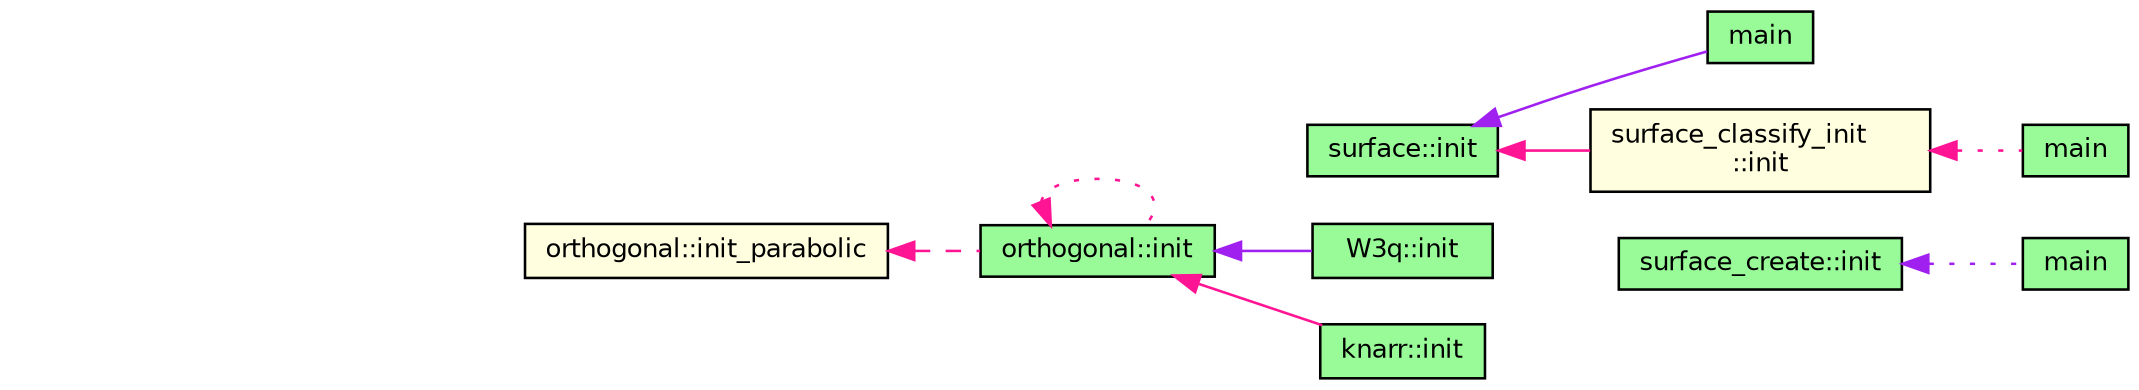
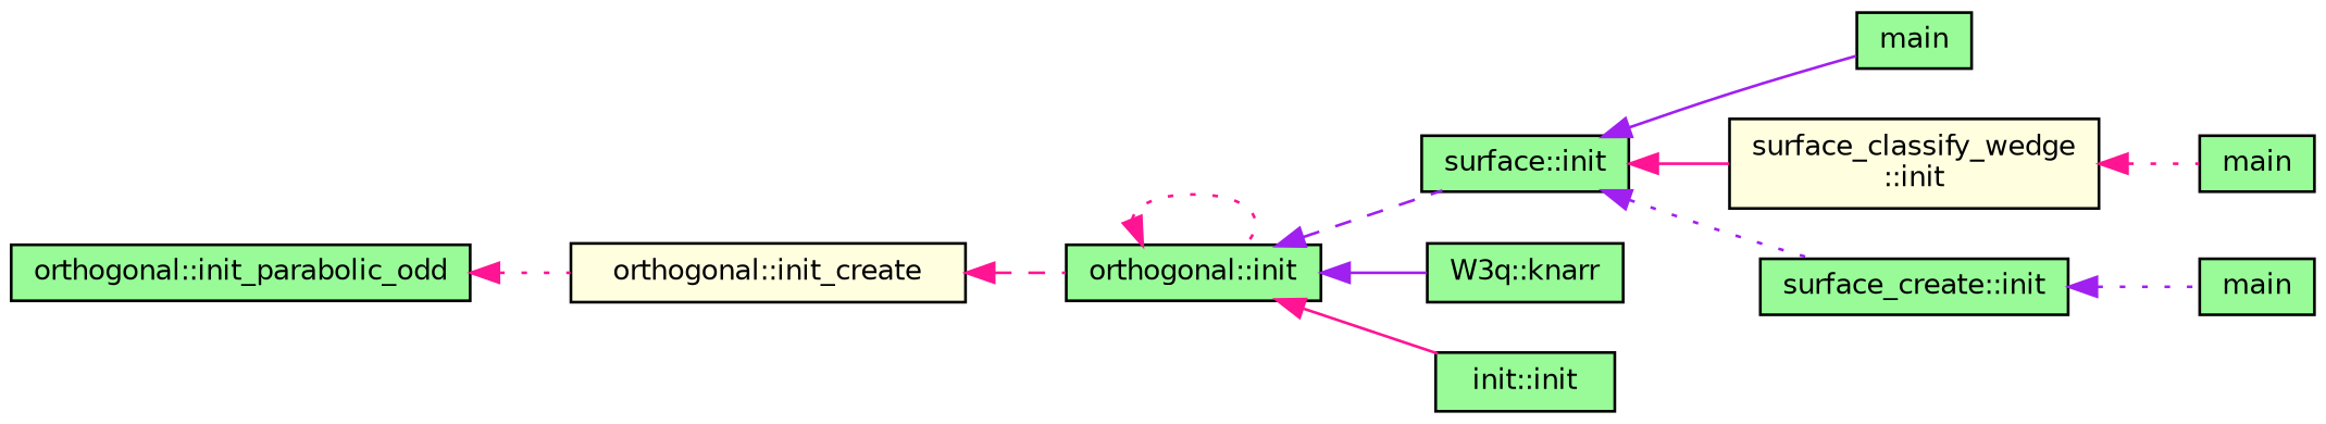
  digraph {
    rankdir=LR
    node [color=black fillcolor=palegreen fontname=Helvetica fontsize=10 shape=record style=filled]
    edge [color=deeppink dir=back fontname=Helvetica fontsize=10 labelfontname=Helvetica labelfontsize=10 style=dotted]
-   n2 [fillcolor=lightyellow height=0.2 label="orthogonal::init_parabolic" width=0.4]
+   n1 [fontcolor=black height=0.2 label="orthogonal::init_parabolic_odd" width=0.4]
+   n2 [fillcolor=lightyellow height=0.2 label="orthogonal::init_create" width=0.4]
    n3 [height=0.2 label="orthogonal::init" width=0.4]
    n4 [height=0.2 label="surface::init" width=0.4]
-   n5 [height=0.2 label="W3q::init" width=0.4]
-   n6 [height=0.2 label="knarr::init" width=0.4]
+   n5 [height=0.2 label="W3q::knarr" width=0.4]
+   n6 [height=0.2 label="init::init" width=0.4]
    n7 [height=0.2 label=main width=0.4]
-   n8 [fillcolor=lightyellow height=0.2 label="surface_classify_init\l::init" width=0.4]
+   n8 [fillcolor=lightyellow height=0.2 label="surface_classify_wedge\l::init" width=0.4]
    n9 [height=0.2 label="surface_create::init" width=0.4]
    n10 [height=0.2 label=main width=0.4]
    n11 [height=0.2 label=main width=0.4]
+   n1 -> n2
    n2 -> n3 [style=dashed]
    n3 -> n3
+   n3 -> n4 [color=purple style=dashed]
    n3 -> n5 [color=purple style=solid]
    n3 -> n6 [style=solid]
    n4 -> n7 [color=purple style=solid]
    n4 -> n8 [style=solid]
+   n4 -> n9 [color=purple]
    n8 -> n10
    n9 -> n11 [color=purple]
  }
